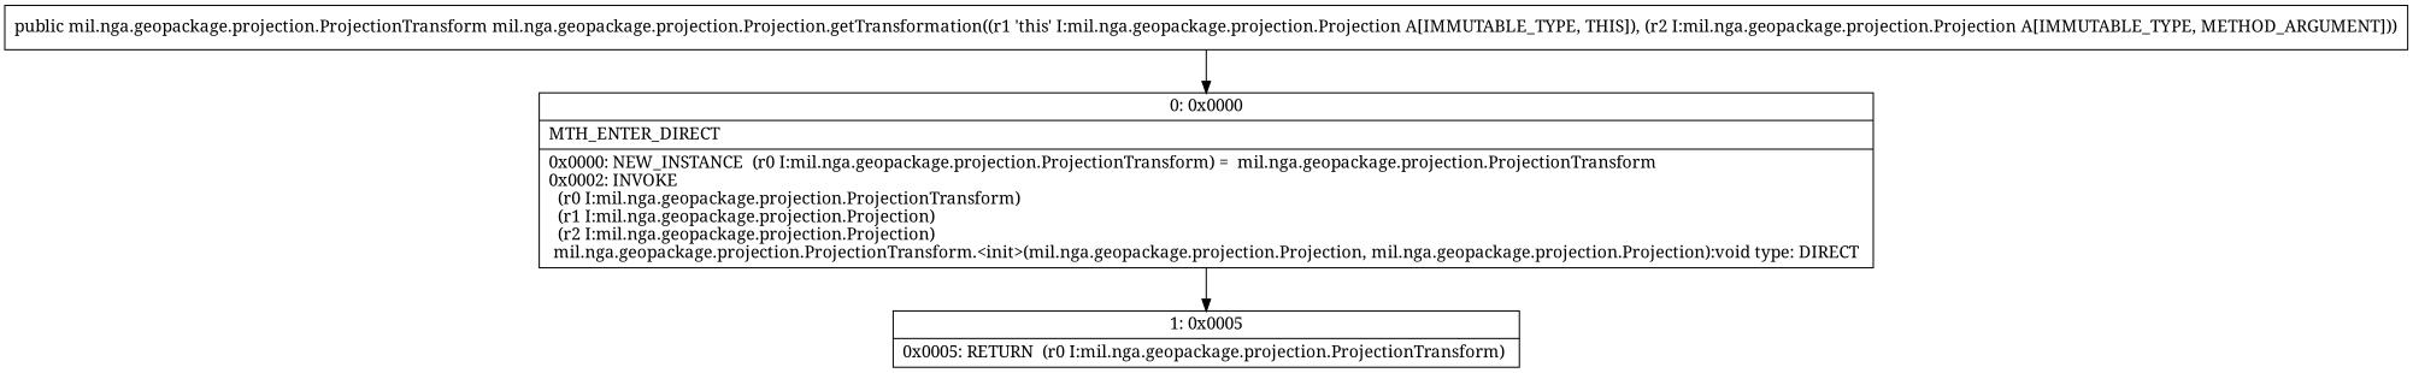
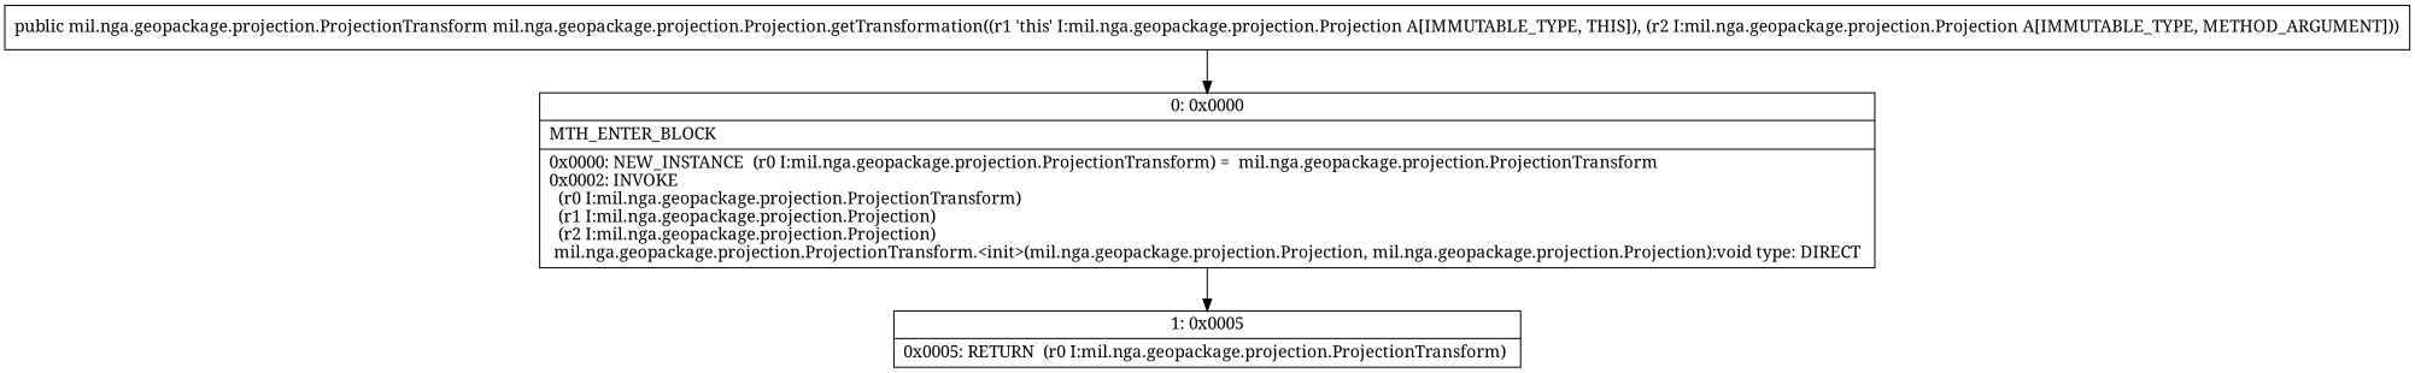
  digraph {
    fontname="Noto Serif"
    node [shape=record fontname="Noto Serif"]
    edge [fontname="Noto Serif"]
-   n1 [label="{0\:\ 0x0000|MTH_ENTER_DIRECT\l|0x0000: NEW_INSTANCE  (r0 I:mil.nga.geopackage.projection.ProjectionTransform) =  mil.nga.geopackage.projection.ProjectionTransform \l0x0002: INVOKE  \l  (r0 I:mil.nga.geopackage.projection.ProjectionTransform)\l  (r1 I:mil.nga.geopackage.projection.Projection)\l  (r2 I:mil.nga.geopackage.projection.Projection)\l mil.nga.geopackage.projection.ProjectionTransform.\<init\>(mil.nga.geopackage.projection.Projection, mil.nga.geopackage.projection.Projection):void type: DIRECT \l}"]
+   n1 [label="{0\:\ 0x0000|MTH_ENTER_BLOCK\l|0x0000: NEW_INSTANCE  (r0 I:mil.nga.geopackage.projection.ProjectionTransform) =  mil.nga.geopackage.projection.ProjectionTransform \l0x0002: INVOKE  \l  (r0 I:mil.nga.geopackage.projection.ProjectionTransform)\l  (r1 I:mil.nga.geopackage.projection.Projection)\l  (r2 I:mil.nga.geopackage.projection.Projection)\l mil.nga.geopackage.projection.ProjectionTransform.\<init\>(mil.nga.geopackage.projection.Projection, mil.nga.geopackage.projection.Projection):void type: DIRECT \l}"]
    n2 [label="{1\:\ 0x0005|0x0005: RETURN  (r0 I:mil.nga.geopackage.projection.ProjectionTransform) \l}"]
    n3 [label="{public mil.nga.geopackage.projection.ProjectionTransform mil.nga.geopackage.projection.Projection.getTransformation((r1 'this' I:mil.nga.geopackage.projection.Projection A[IMMUTABLE_TYPE, THIS]), (r2 I:mil.nga.geopackage.projection.Projection A[IMMUTABLE_TYPE, METHOD_ARGUMENT])) }"]
    n1 -> n2
    n3 -> n1
  }
